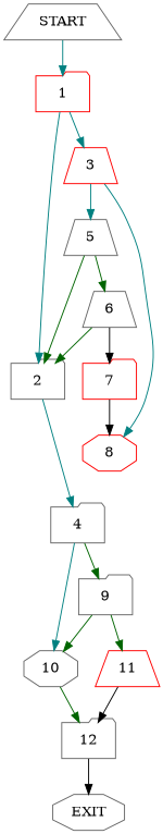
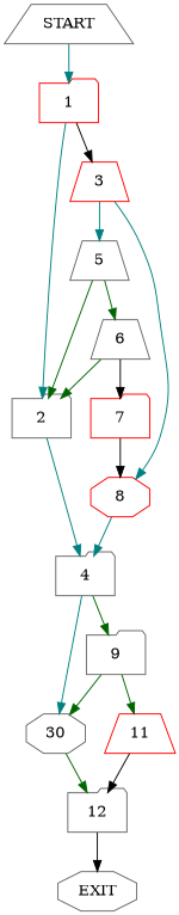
  digraph {
    node [color=gray40 shape=folder]
    edge [color=teal]
    n1 [label=START shape=trapezium]
    1 [color=red]
    2
    3 [color=red shape=trapezium]
    n5 [label=EXIT shape=octagon]
    4
    5 [shape=trapezium]
    8 [color=red shape=octagon]
    9
-   10 [shape=octagon]
+   10 [shape=octagon label=30]
    6 [shape=trapezium]
    11 [color=red shape=trapezium]
    12
    7 [color=red]
    n1 -> 1
    1 -> 2
-   1 -> 3
+   1 -> 3 [color=black]
    2 -> 4
    3 -> 5
    3 -> 8
    4 -> 9 [color=darkgreen]
    4 -> 10
    5 -> 2 [color=darkgreen]
    5 -> 6 [color=darkgreen]
+   8 -> 4
    9 -> 10 [color=darkgreen]
    9 -> 11 [color=darkgreen]
    10 -> 12 [color=darkgreen]
    6 -> 2 [color=darkgreen]
    6 -> 7 [color=black]
    11 -> 12 [color=black]
    12 -> n5 [color=black]
    7 -> 8 [color=black]
  }
